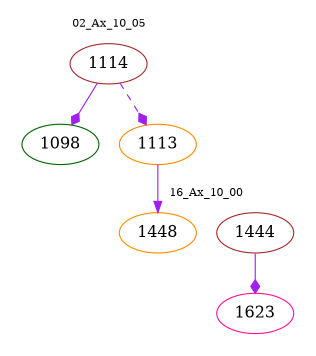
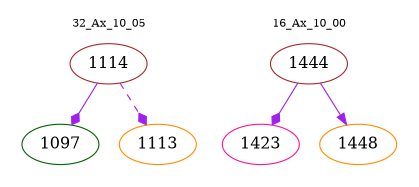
  digraph {
    node [color=brown]
    edge [arrowhead=diamond color=purple style=solid]
    n1 [label=1114]
-   n2 [color=darkgreen label=1098]
+   n2 [color=darkgreen label=1097]
    n3 [color=darkorange label=1113]
    n4 [label=1444]
-   n5 [color=deeppink label=1623]
+   n5 [color=deeppink label=1423]
    n6 [color=darkorange label=1448]
    subgraph cluster_1 {
      color=white
      fontsize=10
-     label="02_Ax_10_05"
+     label="32_Ax_10_05"
      n1
      n2
      n3
    }
    subgraph cluster_2 {
      color=white
      fontsize=10
      label="16_Ax_10_00"
      n4
      n5
      n6
    }
    n1 -> n2
    n1 -> n3 [style=dashed]
    n4 -> n5
-   n3 -> n6 [arrowhead=normal]
+   n4 -> n6 [arrowhead=normal]
  }
